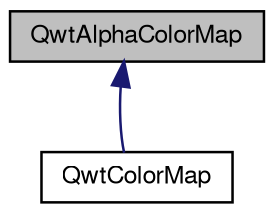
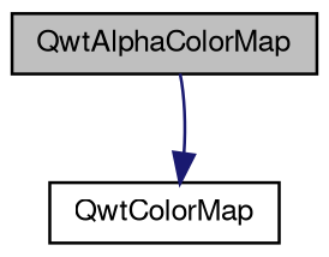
  digraph {
    node [color=black fontname=FreeSans fontsize=10 shape=record style=filled]
    n1 [fillcolor=grey75 fontcolor=black height=0.2 label=QwtAlphaColorMap width=0.4]
    n2 [fillcolor=white height=0.2 label=QwtColorMap width=0.4]
-   n1 -> n2 [color=midnightblue dir=back fontname=FreeSans fontsize=10 labelfontname=FreeSans labelfontsize=10 style=solid]
+   n2 -> n1 [color=midnightblue dir=back fontname=FreeSans fontsize=10 labelfontname=FreeSans labelfontsize=10 style=solid]
  }
